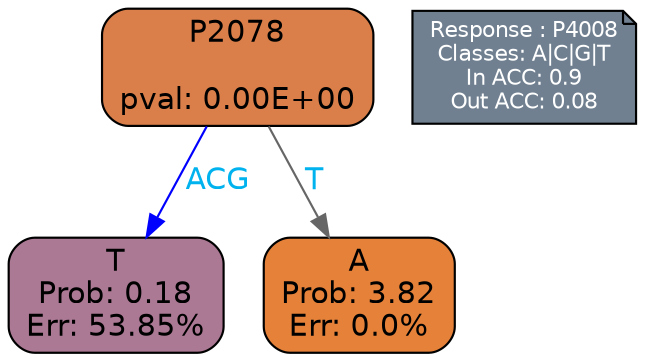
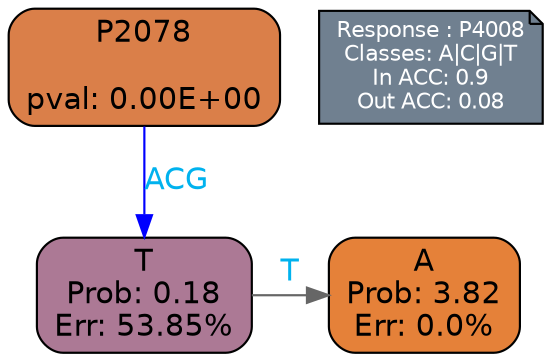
  digraph {
    ranksep=equally
    splines=polylines
    node [color=black fontname=helvetica shape=box style="filled, rounded"]
    edge [fontcolor=deepskyblue2 fontname=helvetica]
    n1 [fillcolor="#ac7995" label="T\nProb: 0.18\nErr: 53.85%"]
    n2 [fillcolor="#e58139" label="A\nProb: 3.82\nErr: 0.0%"]
    n3 [align=left fillcolor=slategray fontcolor=white fontsize=10 label="Response : P4008\nClasses: A|C|G|T\nIn ACC: 0.9\nOut ACC: 0.08\n" shape=note style=filled]
    n4 [fillcolor="#da7f49" label="P2078\n\npval: 0.00E+00"]
    subgraph sub_1 {
      rank=same
      n1
      n2
    }
    subgraph sub_2 {
      rank=same
      n3
      n4
    }
    n4 -> n1 [color=blue label=ACG]
-   n4 -> n2 [color=gray40 label=T]
+   n1 -> n2 [color=gray40 label=T]
  }
